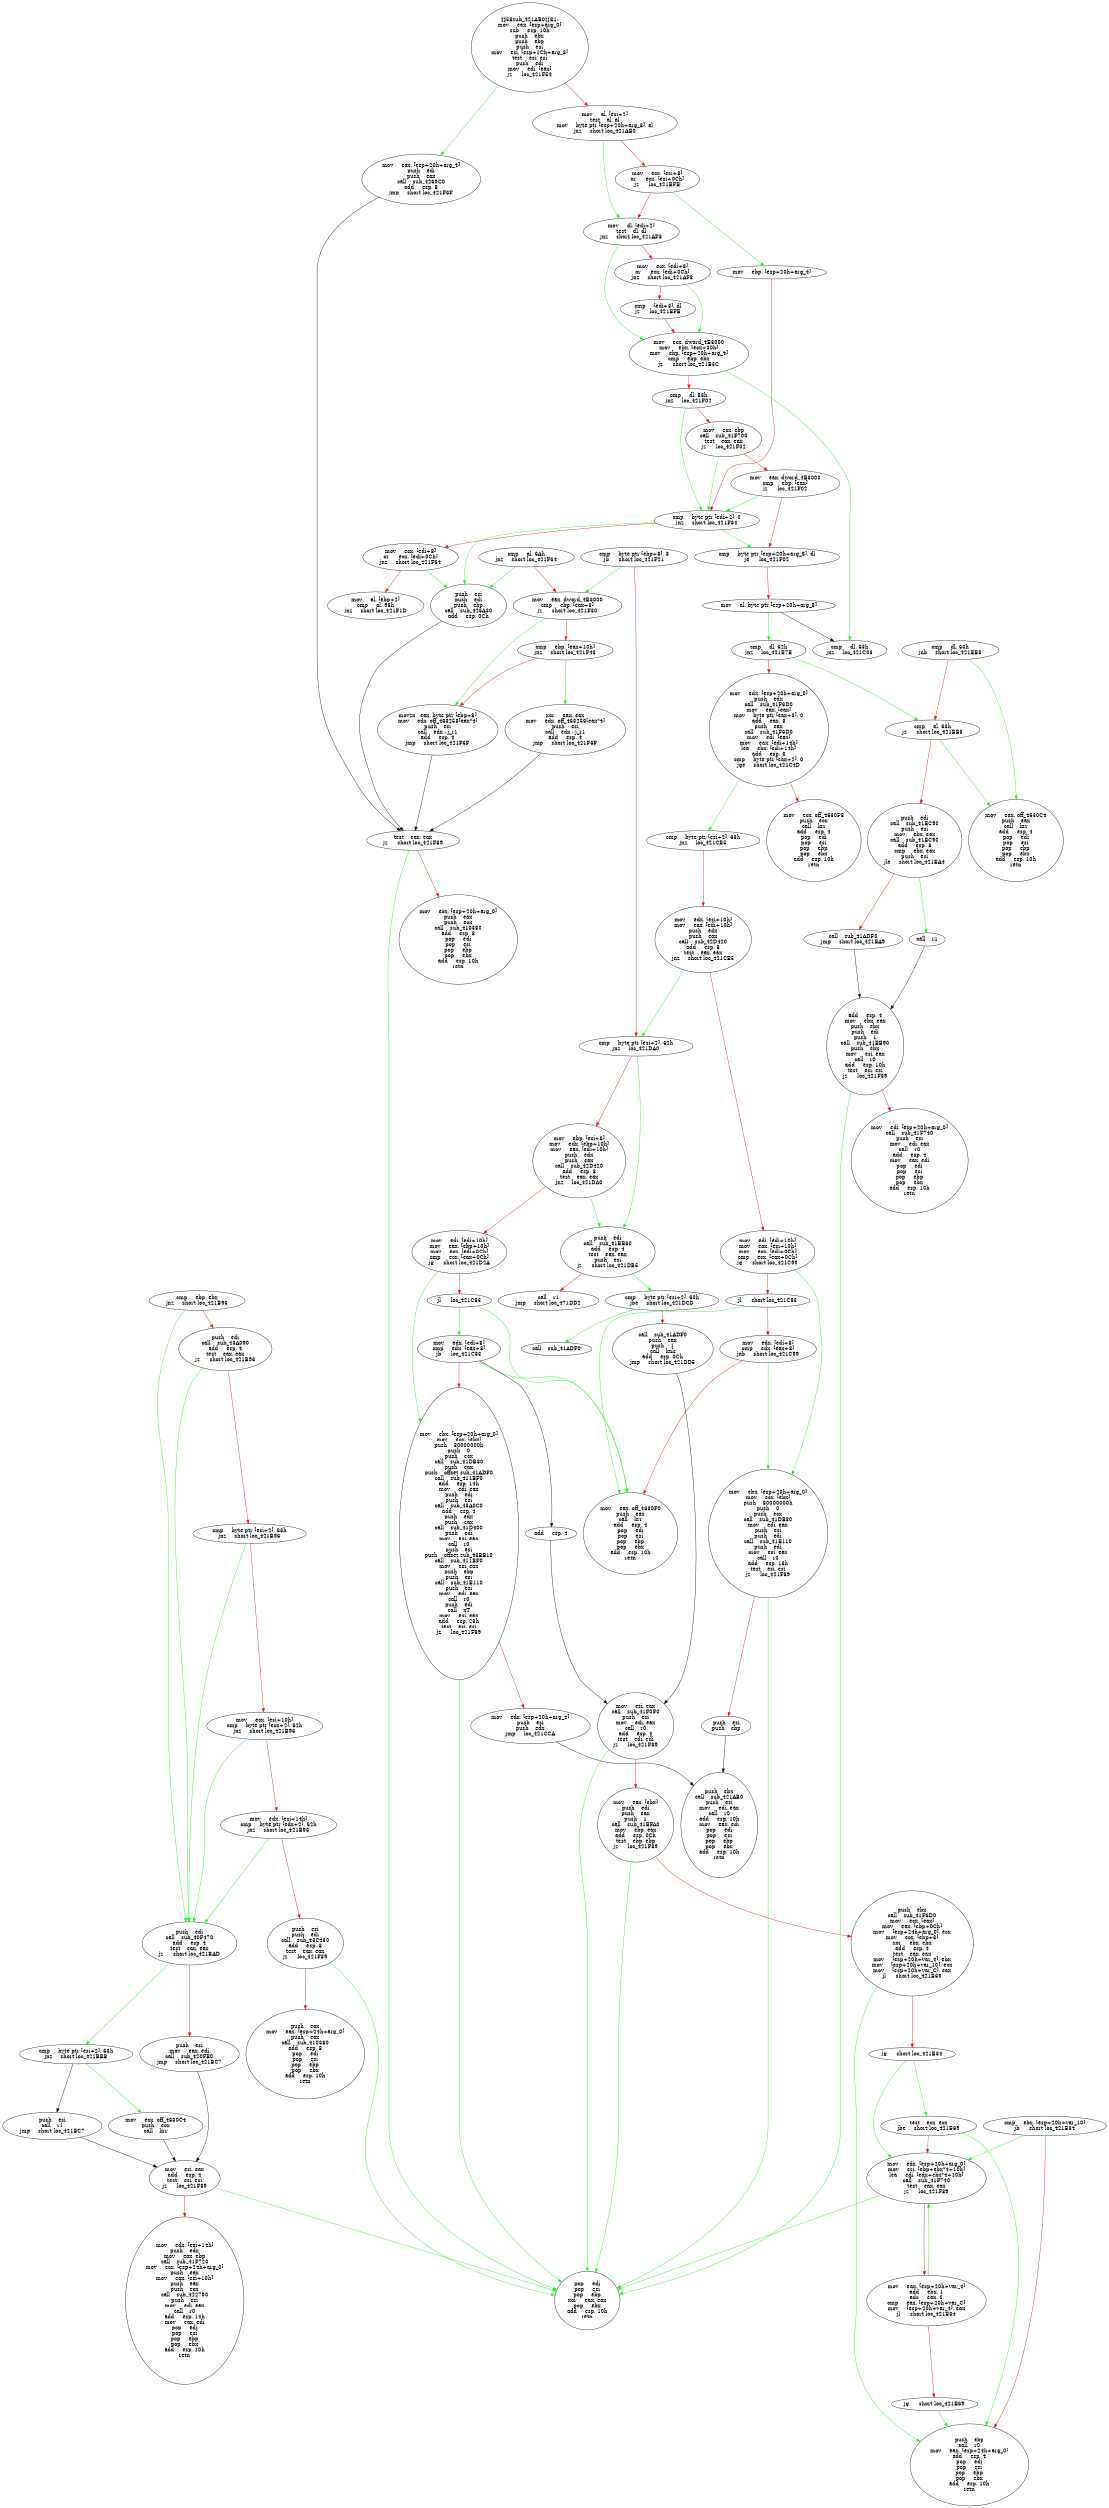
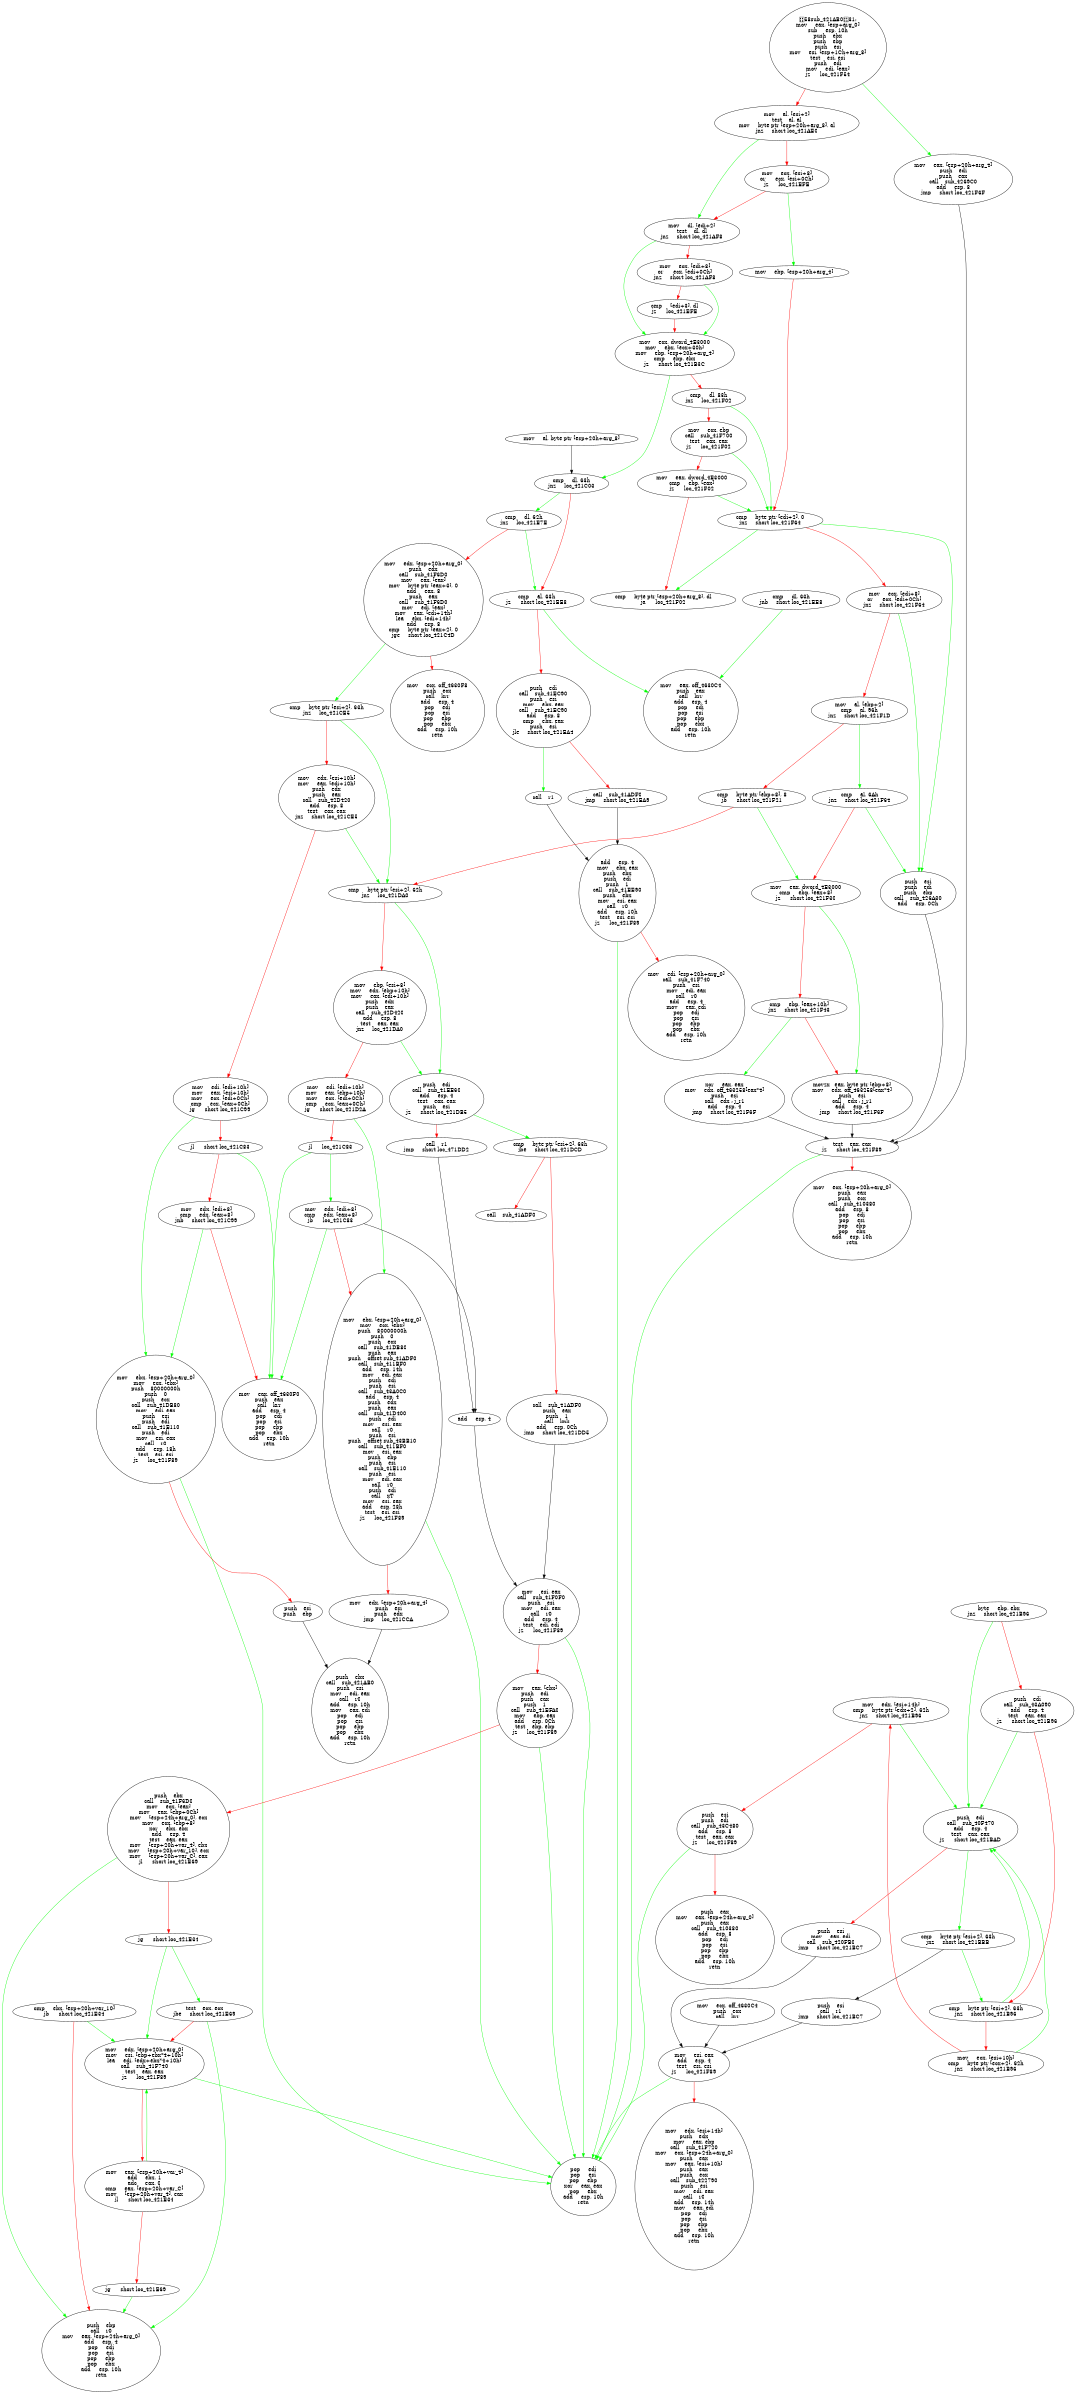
  digraph {
    edge [color=green]
    n1 [label="58sub_421AB031:\nmov     eax, [esp+arg_0]\nsub     esp, 10h\npush    ebx\npush    ebp\npush    esi\nmov     esi, [esp+1Ch+arg_8]\ntest    esi, esi\npush    edi\nmov     edi, [eax]\njz      loc_421F54"]
    n2 [label="mov     al, [esi+2]\ntest    al, al\nmov     byte ptr [esp+20h+arg_8], al\njnz     short loc_421AE0"]
    n3 [label="mov     eax, [esp+20h+arg_4]\npush    edi\npush    eax\ncall    sub_4269C0\nadd     esp, 8\njmp     short loc_421F6F"]
    n4 [label="mov     ecx, [esi+8]\nor      ecx, [esi+0Ch]\njz      loc_421EFE"]
    n5 [label="mov     dl, [edi+2]\ntest    dl, dl\njnz     short loc_421AF8"]
    n6 [label="test    eax, eax\njz      short loc_421F89"]
    n7 [label="mov     ebp, [esp+20h+arg_4]"]
    n8 [label="mov     ecx, [edi+8]\nor      ecx, [edi+0Ch]\njnz     short loc_421AF8"]
    n9 [label="mov     ecx, dword_4E3000\nmov     ebx, [ecx+30h]\nmov     ebp, [esp+20h+arg_4]\ncmp     ebp, ebx\njz      short loc_421B3C"]
    n10 [label="cmp     byte ptr [edi+2], 0\njnz     short loc_421F64"]
    n11 [label="cmp     [edi+3], dl\njz      loc_421EFE"]
    n12 [label="cmp     dl, 83h\njnz     loc_421F02"]
    n13 [label="cmp     dl, 63h\njnz     loc_421C03"]
    n14 [label="mov     ecx, ebp\ncall    sub_41F700\ntest    eax, eax\njz      loc_421F02"]
    n15 [label="cmp     dl, 62h\njnz     loc_421E7E"]
    n16 [label="mov     eax, dword_4E3000\ncmp     ebp, [eax]\njz      loc_421F02"]
    n17 [label="cmp     byte ptr [esp+20h+arg_8], dl\nja      loc_421F02"]
    n18 [label="mov     ecx, [edi+8]\nor      ecx, [edi+0Ch]\njnz     short loc_421F64"]
    n19 [label="push    esi\npush    edi\npush    ebp\ncall    sub_426A30\nadd     esp, 0Ch"]
    n20 [label="mov     al, byte ptr [esp+20h+arg_8]"]
-   n21 [label="cmp     ebp, ebx\njnz     short loc_421B96"]
+   n21 [label="byte     ebp, ebx\njnz     short loc_421B96"]
    n22 [label="push    edi\ncall    sub_43A090\nadd     esp, 4\ntest    eax, eax\njz      short loc_421B96"]
    n23 [label="push    edi\ncall    sub_40F470\nadd     esp, 4\ntest    eax, eax\njz      short loc_421BAD"]
    n24 [label="mov     edx, [esp+20h+arg_0]\npush    edx\ncall    sub_41F6D0\nmov     eax, [eax]\nmov     byte ptr [eax+3], 0\nadd     eax, 8\npush    eax\ncall    sub_41F6D0\nmov     edi, [eax]\nmov     eax, [edi+14h]\nlea     ebx, [edi+14h]\nadd     esp, 8\ncmp     byte ptr [eax+2], 0\njge     short loc_421C4D"]
    n25 [label="cmp     al, 63h\njz      short loc_421EE8"]
    n26 [label="cmp     byte ptr [esi+2], 63h\njnz     short loc_421B96"]
    n27 [label="push    esi\nmov     eax, edi\ncall    sub_420FB0\njmp     short loc_421BC7"]
    n28 [label="cmp     byte ptr [esi+2], 63h\njnz     short loc_421BBB"]
    n29 [label="mov     ecx, [esi+10h]\ncmp     byte ptr [ecx+2], 62h\njnz     short loc_421B96"]
    n30 [label="mov     edx, [esi+14h]\ncmp     byte ptr [edx+2], 62h\njnz     short loc_421B96"]
    n31 [label="push    esi\npush    edi\ncall    sub_43C480\nadd     esp, 8\ntest    eax, eax\njz      loc_421F89"]
    n32 [label="push    eax\nmov     eax, [esp+24h+arg_0]\npush    eax\ncall    sub_410380\nadd     esp, 8\npop     edi\npop     esi\npop     ebp\npop     ebx\nadd     esp, 10h\nretn"]
    n33 [label="pop     edi\npop     esi\npop     ebp\nxor     eax, eax\npop     ebx\nadd     esp, 10h\nretn"]
    n34 [label="mov     esi, eax\nadd     esp, 4\ntest    esi, esi\njz      loc_421F89"]
    n35 [label="push    esi\ncall    r1\njmp     short loc_421BC7"]
    n36 [label="mov     ecx, off_4630C4\npush    ecx\ncall    krr"]
    n37 [label="mov     edx, [esi+14h]\npush    edx\nmov     eax, ebp\ncall    sub_41F720\nmov     ecx, [esp+24h+arg_0]\npush    eax\nmov     eax, [esi+10h]\npush    eax\npush    ecx\ncall    sub_422790\npush    esi\nmov     edi, eax\ncall    r0\nadd     esp, 14h\nmov     eax, edi\npop     edi\npop     esi\npop     ebp\npop     ebx\nadd     esp, 10h\nretn"]
    n38 [label="mov     ecx, off_4630F8\npush    ecx\ncall    krr\nadd     esp, 4\npop     edi\npop     esi\npop     ebp\npop     ebx\nadd     esp, 10h\nretn"]
    n39 [label="cmp     byte ptr [esi+2], 63h\njnz     loc_421CE5"]
    n40 [label="cmp     dl, 63h\njnb     short loc_421EE8"]
    n41 [label="mov     eax, off_4630C4\npush    eax\ncall    krr\nadd     esp, 4\npop     edi\npop     esi\npop     ebp\npop     ebx\nadd     esp, 10h\nretn"]
    n42 [label="mov     edx, [esi+10h]\nmov     eax, [edi+10h]\npush    edx\npush    eax\ncall    sub_42D420\nadd     esp, 8\ntest    eax, eax\njnz     short loc_421CE5"]
    n43 [label="cmp     byte ptr [esi+2], 62h\njnz     loc_421DA0"]
    n44 [label="mov     edi, [edi+10h]\nmov     eax, [esi+10h]\nmov     ecx, [edi+0Ch]\ncmp     ecx, [eax+0Ch]\njg      short loc_421C99"]
    n45 [label="mov     ebp, [esi+8]\nmov     edx, [ebp+10h]\nmov     eax, [edi+10h]\npush    edx\npush    eax\ncall    sub_42D420\nadd     esp, 8\ntest    eax, eax\njnz     loc_421DA0"]
    n46 [label="push    edi\ncall    sub_41EE60\nadd     esp, 4\ntest    eax, eax\npush    esi\njz      short loc_421DB5"]
    n47 [label="jl      short loc_421C83"]
    n48 [label="mov     ebx, [esp+20h+arg_0]\nmov     ecx, [ebx]\npush    80000000h\npush    0\npush    ecx\ncall    sub_41DB80\nmov     edi, eax\npush    esi\npush    edi\ncall    sub_41E110\npush    edi\nmov     esi, eax\ncall    r0\nadd     esp, 18h\ntest    esi, esi\njz      loc_421F89"]
    n49 [label="mov     edx, [edi+8]\ncmp     edx, [eax+8]\njnb     short loc_421C99"]
    n50 [label="mov     eax, off_4630F0\npush    eax\ncall    krr\nadd     esp, 4\npop     edi\npop     esi\npop     ebp\npop     ebx\nadd     esp, 10h\nretn"]
    n51 [label="push    esi\npush    ebp"]
    n52 [label="push    ebx\ncall    sub_421AB0\npush    esi\nmov     edi, eax\ncall    r0\nadd     esp, 10h\nmov     eax, edi\npop     edi\npop     esi\npop     ebp\npop     ebx\nadd     esp, 10h\nretn"]
    n53 [label="mov     edi, [edi+10h]\nmov     eax, [ebp+10h]\nmov     ecx, [edi+0Ch]\ncmp     ecx, [eax+0Ch]\njg      short loc_421D2A"]
    n54 [label="call    r1\njmp     short loc_471DD2"]
    n55 [label="cmp     byte ptr [esi+2], 63h\njbe     short loc_421DCD"]
    n56 [label="jl      loc_421C83"]
    n57 [label="mov     ebx, [esp+20h+arg_0]\nmov     ecx, [ebx]\npush    80000000h\npush    0\npush    ecx\ncall    sub_41DB80\npush    eax\npush    offset sub_41ADF0\ncall    sub_411BF0\nadd     esp, 14h\nmov     edi, eax\npush    edi\npush    esi\ncall    sub_43A0C0\nadd     esp, 4\npush    edx\npush    eax\ncall    sub_41D400\npush    edi\nmov     esi, eax\ncall    r0\npush    esi\npush    offset sub_43BB10\ncall    sub_411BF0\nmov     esi, eax\npush    ebp\npush    esi\ncall    sub_41E110\npush    esi\nmov     edi, eax\ncall    r0\npush    edi\ncall    xT\nmov     esi, eax\nadd     esp, 28h\ntest    esi, esi\njz      loc_421F89"]
    n58 [label="mov     edx, [edi+8]\ncmp     edx, [eax+8]\njb      loc_421C83"]
    n59 [label="mov     edx, [esp+20h+arg_4]\npush    esi\npush    edx\njmp     loc_421CCA"]
    n60 [label="add     esp, 4"]
    n61 [label="call    sub_41ADF0\npush    eax\npush    1\ncall    knk\nadd     esp, 0Ch\njmp     short loc_421DD5"]
    n62 [label="call    sub_41ADF0"]
    n63 [label="mov     esi, eax\ncall    sub_41F0F0\npush    esi\nmov     edi, eax\ncall    r0\nadd     esp, 4\ntest    edi, edi\njz      loc_421F89"]
    n64 [label="mov     eax, [ebx]\npush    edi\npush    eax\npush    1\ncall    sub_41EFA0\nmov     ebp, eax\nadd     esp, 0Ch\ntest    ebp, ebp\njz      loc_421F89"]
    n65 [label="push    ebx\ncall    sub_41F6D0\nmov     ecx, [eax]\nmov     eax, [ebp+0Ch]\nmov     [esp+24h+arg_0], ecx\nmov     ecx, [ebp+8]\nxor     ebx, ebx\nadd     esp, 4\ntest    eax, eax\nmov     [esp+20h+var_4], ebx\nmov     [esp+20h+var_10], ecx\nmov     [esp+20h+var_C], eax\njl      short loc_421E69"]
    n66 [label="jg      short loc_421E34"]
    n67 [label="push    ebp\ncall    r0\nmov     eax, [esp+24h+arg_0]\nadd     esp, 4\npop     edi\npop     esi\npop     ebp\npop     ebx\nadd     esp, 10h\nretn"]
    n68 [label="test    ecx, ecx\njbe     short loc_421E69"]
    n69 [label="mov     edx, [esp+20h+arg_0]\nmov     esi, [ebp+ebx*4+10h]\nlea     edi, [edx+ebx*4+10h]\ncall    sub_41F740\ntest    eax, eax\njz      loc_421F89"]
    n70 [label="mov     eax, [esp+20h+var_4]\nadd     ebx, 1\nadc     eax, 0\ncmp     eax, [esp+20h+var_C]\nmov     [esp+20h+var_4], eax\njl      short loc_421E34"]
    n71 [label="jg      short loc_421E69"]
    n72 [label="cmp     ebx, [esp+20h+var_10]\njb      short loc_421E34"]
    n73 [label="push    edi\ncall    sub_41EC90\npush    esi\nmov     ebx, eax\ncall    sub_41EC90\nadd     esp, 8\ncmp     ebx, eax\npush    esi\njle     short loc_421EA4"]
    n74 [label="call    sub_41ADF0\njmp     short loc_421EA9"]
    n75 [label="call    r1"]
    n76 [label="add     esp, 4\nmov     ebx, eax\npush    ebx\npush    edi\npush    1\ncall    sub_41EE90\npush    ebx\nmov     esi, eax\ncall    r0\nadd     esp, 10h\ntest    esi, esi\njz      loc_421F89"]
    n77 [label="mov     edi, [esp+20h+arg_0]\ncall    sub_41F740\npush    esi\nmov     edi, eax\ncall    r0\nadd     esp, 4\nmov     eax, edi\npop     edi\npop     esi\npop     ebp\npop     ebx\nadd     esp, 10h\nretn"]
    n78 [label="mov     al, [ebp+2]\ncmp     al, 96h\njnz     short loc_421F1D"]
    n79 [label="cmp     byte ptr [ebp+8], 8\njb      short loc_421F21"]
    n80 [label="cmp     al, 6Ah\njnz     short loc_421F64"]
    n81 [label="mov     eax, dword_4E3000\ncmp     ebp, [eax+8]\njz      short loc_421F30"]
    n82 [label="cmp     ebp, [eax+10h]\njnz     short loc_421F43"]
    n83 [label="movzx   eax, byte ptr [ebp+8]\nmov     edx, off_463258[eax*4]\npush    esi\ncall    edx ; j_r1\nadd     esp, 4\njmp     short loc_421F6F"]
    n84 [label="xor     eax, eax\nmov     edx, off_463258[eax*4]\npush    esi\ncall    edx ; j_r1\nadd     esp, 4\njmp     short loc_421F6F"]
    n85 [label="mov     ecx, [esp+20h+arg_0]\npush    eax\npush    ecx\ncall    sub_410380\nadd     esp, 8\npop     edi\npop     esi\npop     ebp\npop     ebx\nadd     esp, 10h\nretn"]
    n1 -> n2 [color=red]
    n1 -> n3
    n2 -> n4 [color=red]
    n2 -> n5
    n3 -> n6 [color=black]
    n4 -> n5 [color=red]
    n4 -> n7
    n5 -> n8 [color=red]
    n5 -> n9
    n6 -> n33
    n6 -> n85 [color=red]
    n7 -> n10 [color=red]
    n8 -> n9
    n8 -> n11 [color=red]
    n9 -> n12 [color=red]
    n9 -> n13
    n10 -> n17
    n10 -> n18 [color=red]
    n10 -> n19
    n11 -> n9 [color=red]
    n12 -> n10
    n12 -> n14 [color=red]
-   n20 -> n15
+   n13 -> n15
    n14 -> n10
    n14 -> n16 [color=red]
    n15 -> n24 [color=red]
    n15 -> n25
    n16 -> n10
    n16 -> n17 [color=red]
-   n17 -> n20 [color=red]
    n18 -> n19
    n18 -> n78 [color=red]
    n19 -> n6 [color=black]
    n20 -> n13 [color=black]
    n21 -> n22 [color=red]
    n21 -> n23
    n22 -> n23
    n22 -> n26 [color=red]
    n23 -> n27 [color=red]
    n23 -> n28
    n24 -> n38 [color=red]
    n24 -> n39
    n25 -> n41
    n25 -> n73 [color=red]
    n26 -> n23
    n26 -> n29 [color=red]
    n27 -> n34 [color=black]
    n28 -> n35 [color=black]
-   n28 -> n36
+   n28 -> n26
    n29 -> n23
    n29 -> n30 [color=red]
    n30 -> n23
    n30 -> n31 [color=red]
    n31 -> n32 [color=red]
    n31 -> n33
    n34 -> n33
    n34 -> n37 [color=red]
    n35 -> n34 [color=black]
    n36 -> n34 [color=black]
    n39 -> n42 [color=red]
-   n40 -> n25 [color=red]
+   n39 -> n43
+   n13 -> n25 [color=red]
    n40 -> n41
    n42 -> n43
    n42 -> n44 [color=red]
    n43 -> n45 [color=red]
    n43 -> n46
    n44 -> n47 [color=red]
    n44 -> n48
    n45 -> n46
    n45 -> n53 [color=red]
    n46 -> n54 [color=red]
    n46 -> n55
    n47 -> n49 [color=red]
    n47 -> n50
    n48 -> n33
    n48 -> n51 [color=red]
    n49 -> n48
    n49 -> n50 [color=red]
    n51 -> n52 [color=black]
    n53 -> n56 [color=red]
    n53 -> n57
+   n54 -> n60 [color=black]
    n55 -> n61 [color=red]
-   n55 -> n62
+   n55 -> n62 [color=red]
    n56 -> n50
    n56 -> n58
    n57 -> n33
    n57 -> n59 [color=red]
    n58 -> n50
    n58 -> n57 [color=red]
    n58 -> n60 [color=black]
    n59 -> n52 [color=black]
    n60 -> n63 [color=black]
    n61 -> n63 [color=black]
    n63 -> n33
    n63 -> n64 [color=red]
    n64 -> n33
    n64 -> n65 [color=red]
    n65 -> n66 [color=red]
    n65 -> n67
    n66 -> n68
    n66 -> n69
    n68 -> n67
    n68 -> n69 [color=red]
    n69 -> n33
    n69 -> n70 [color=red]
    n70 -> n69
    n70 -> n71 [color=red]
    n71 -> n67
    n72 -> n67 [color=red]
    n72 -> n69
    n73 -> n74 [color=red]
    n73 -> n75
    n74 -> n76 [color=black]
    n75 -> n76 [color=black]
    n76 -> n33
    n76 -> n77 [color=red]
+   n78 -> n79 [color=red]
+   n78 -> n80
    n79 -> n43 [color=red]
    n79 -> n81
    n80 -> n19
    n80 -> n81 [color=red]
    n81 -> n82 [color=red]
    n81 -> n83
    n82 -> n83 [color=red]
    n82 -> n84
    n83 -> n6 [color=black]
    n84 -> n6 [color=black]
  }
